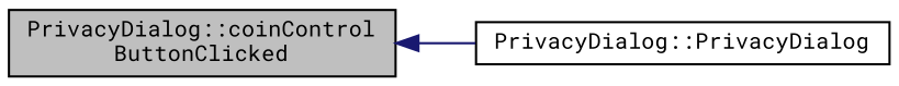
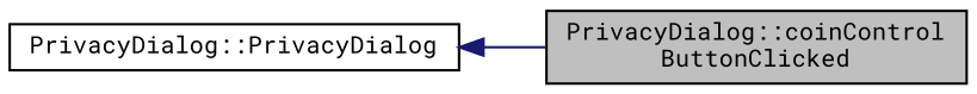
  digraph {
    rankdir=LR
    fontname="Roboto Mono"
    node [color=black fontname="Roboto Mono" fontsize=10 shape=record style=filled]
    n1 [fillcolor=grey75 fontcolor=black height=0.2 label="PrivacyDialog::coinControl\lButtonClicked" width=0.4]
    n2 [fillcolor=white height=0.2 label="PrivacyDialog::PrivacyDialog" width=0.4]
-   n1 -> n2 [color=midnightblue dir=back fontname="Roboto Mono" fontsize=10 labelfontname=Helvetica labelfontsize=10 style=solid]
+   n2 -> n1 [color=midnightblue dir=back fontname="Roboto Mono" fontsize=10 labelfontname=Helvetica labelfontsize=10 style=solid]
  }
